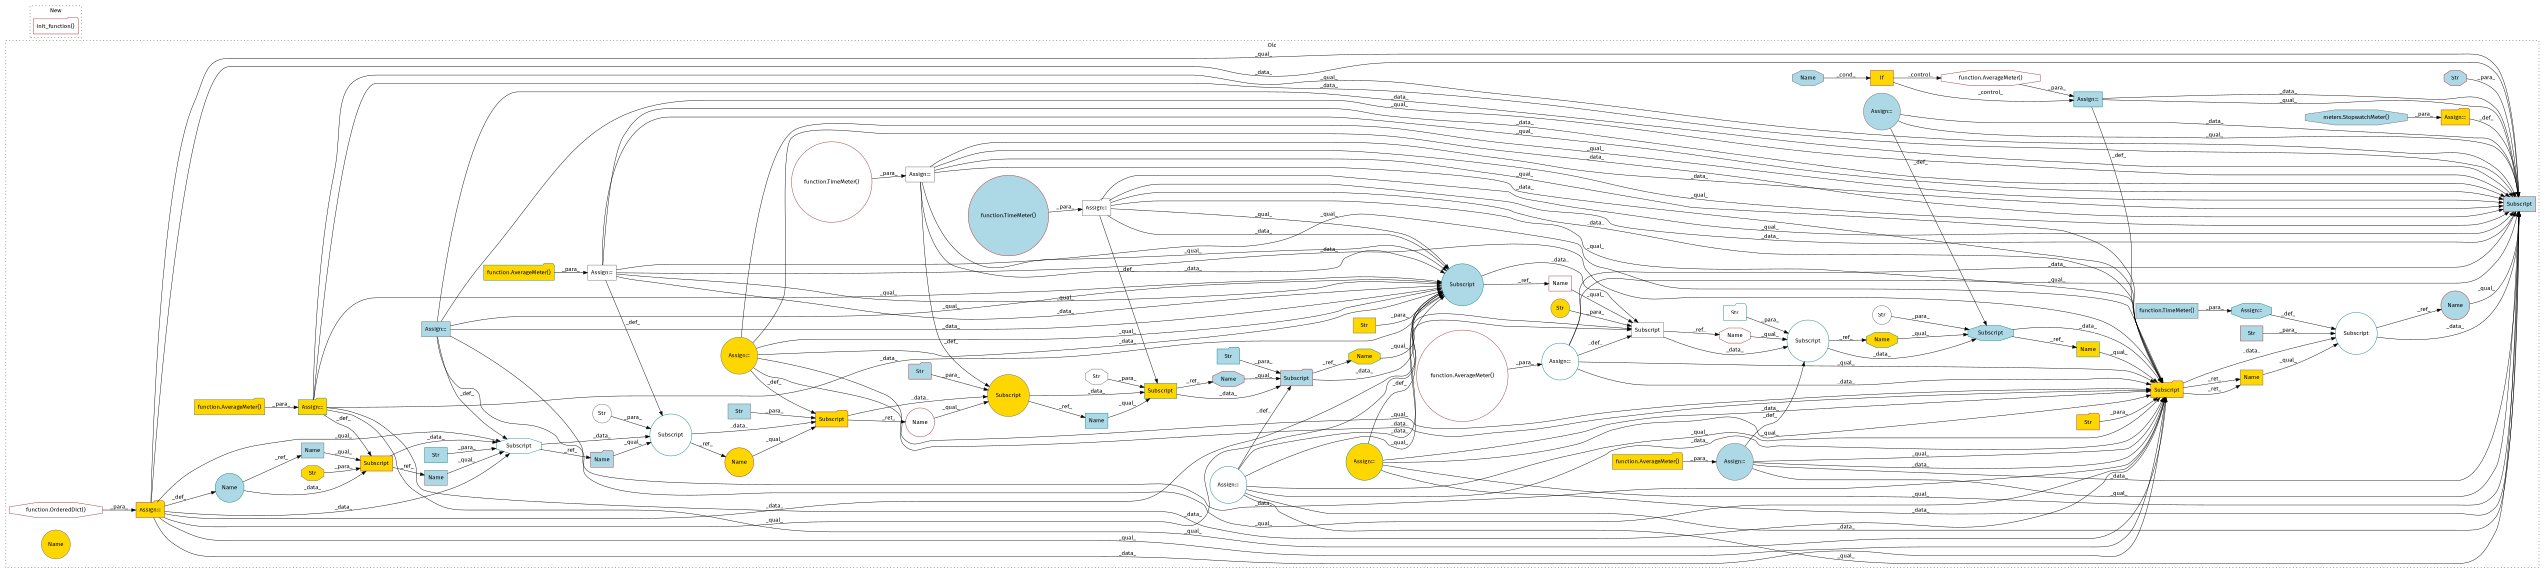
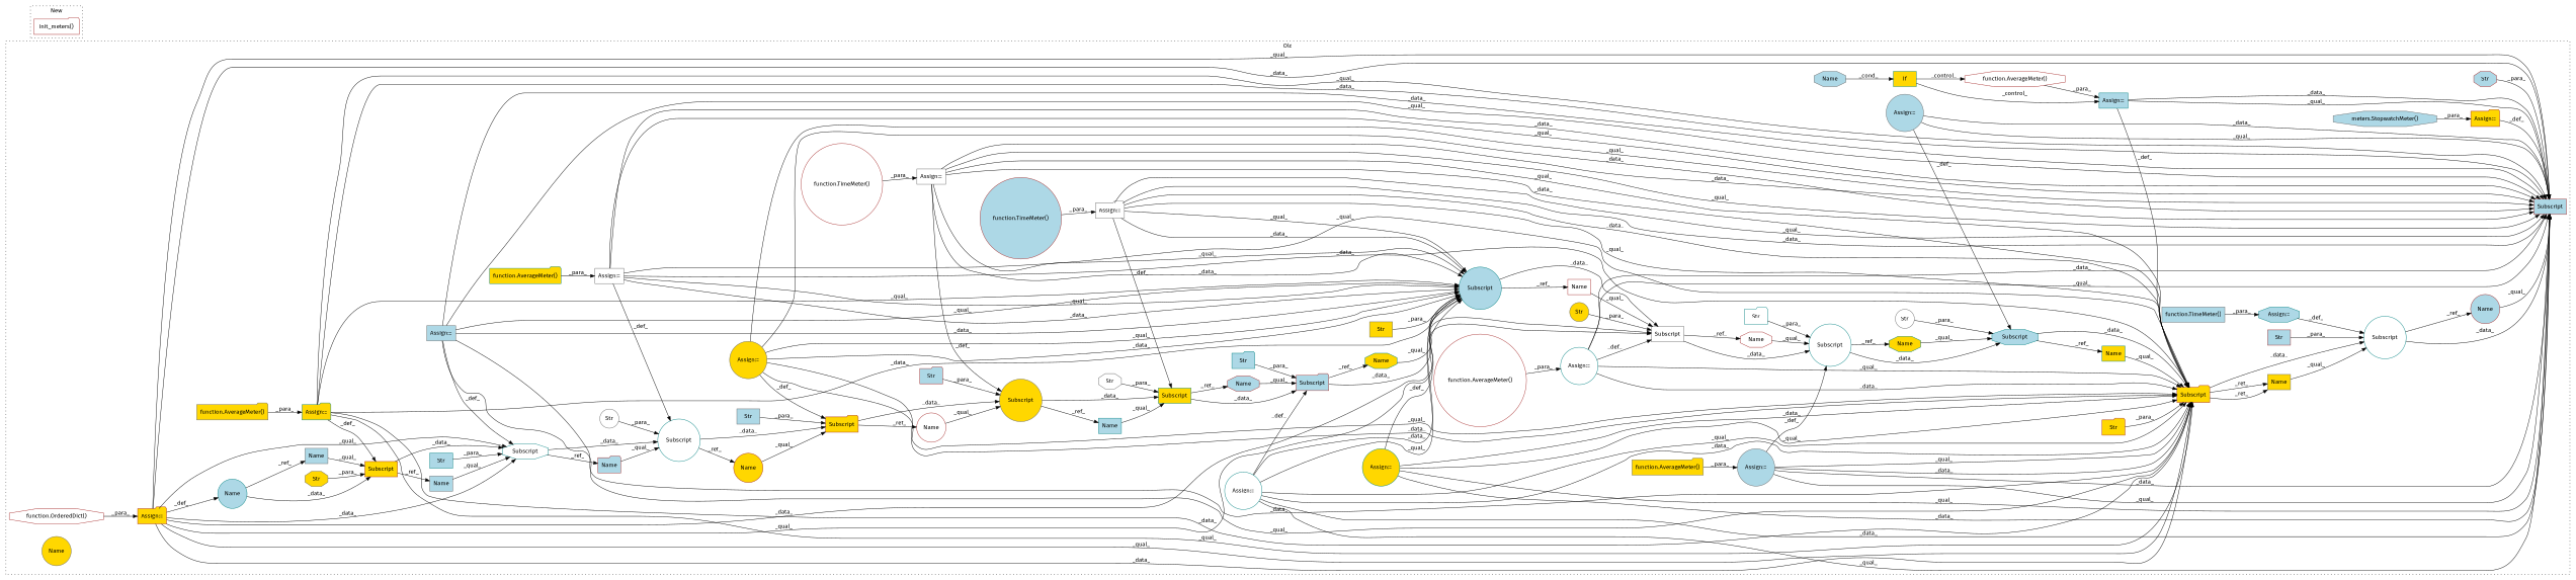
  digraph {
    fontname="Fira Sans"
    rankdir=LR
    node [a=87 color=brown fillcolor=lightblue fontname="Fira Sans" l=11 s=2313 shape=circle style=filled]
    edge [fontname="Fira Sans"]
    n1 [a=75 fillcolor=white l=14 label="function.AverageMeter()" s=2268 shape=octagon]
-   n2 [a=96 fillcolor=gold l=3 label=If s=2214 shape=box]
+   n2 [a=96 color=teal fillcolor=gold l=3 label=If s=2214 shape=box]
    n3 [a=63 color=teal fillcolor=white l="19,0" label=Subscript s="2313,0"]
    n4 [a=75 fillcolor=white l=13 label="function.OrderedDict()" s=1516 shape=octagon]
    n5 [a=63 l="25,0" label=Subscript s="2383,0" shape=box]
    n6 [a=66 l=6 label=Str s=2325 shape=box]
    n7 [a=63 color=teal l="18,0" label=Subscript s="2151,0" shape=octagon]
    n8 [a=66 color=gray40 fillcolor=white l=5 label=Str s=2163]
    n9 [a=63 color=teal fillcolor=white l="19,0" label=Subscript s="2081,0"]
    n10 [a=66 color=teal fillcolor=white l=6 label=Str s=2093 shape=folder]
    n11 [a=63 l="18,0" label=Subscript s="1884,0" shape=folder]
    n12 [a=66 l=12 label=Str s=2395 shape=octagon]
    n13 [a=63 color=teal fillcolor=gold l="18,0" label=Subscript s="1816,0" shape=box]
    n14 [a=66 color=gray40 fillcolor=white l=5 label=Str s=1828 shape=octagon]
    n15 [a=63 color=gray40 fillcolor=gold l="18,0" label=Subscript s="1750,0"]
    n16 [a=66 l=5 label=Str s=1762 shape=folder]
    n17 [a=63 fillcolor=gold l="29,0" label=Subscript s="1695,0" shape=folder]
    n18 [a=66 color=teal l=5 label=Str s=1896 shape=folder]
    n19 [a=63 color=teal fillcolor=white l="25,0" label=Subscript s="1644,0"]
    n20 [a=66 color=gray40 l=16 label=Str s=1707 shape=box]
    n21 [a=63 color=teal l="18,0" label=Subscript s="1949,0"]
    n22 [a=66 color=gray40 fillcolor=gold l=5 label=Str s=1961 shape=box]
    n23 [a=63 fillcolor=gold l="25,0" label=Subscript s="1538,0" shape=box]
    n24 [a=66 color=gray40 fillcolor=gold l=12 label=Str s=1550 shape=octagon]
    n25 [a=63 color=teal fillcolor=white l="29,0" label=Subscript s="1589,0" shape=octagon]
    n26 [a=66 color=gray40 fillcolor=white l=12 label=Str s=1656]
    n27 [a=63 color=gray40 fillcolor=white l="20,0" label=Subscript s="2018,0" shape=box]
    n28 [a=66 color=gray40 fillcolor=gold l=7 label=Str s=2030]
    n29 [a=66 color=teal l=16 label=Str s=1601 shape=box]
    n30 [a=63 fillcolor=gold l="25,0" label=Subscript s="2240,0" shape=folder]
    n31 [a=66 fillcolor=gold l=12 label=Str s=2252 shape=folder]
    n32 [a=75 fillcolor=white label="function.TimeMeter()" s=1771]
    n33 [a=75 color=gray40 l=16 label="meters.StopwatchMeter()" s=2411 shape=octagon]
    n34 [a=75 color=gray40 label="function.TimeMeter()" s=2335 shape=box]
    n35 [color=gray40 l=9 label=Name s=2217 shape=octagon]
    n36 [a=75 label="function.TimeMeter()" s=1837]
    n37 [color=teal label=Name s=1502]
    n38 [a=68 color=gray40 l=3 label="Assign:=" s=2169]
    n39 [a=68 color=teal l=3 label="Assign:=" s=2265 shape=box]
    n40 [a=68 color=gray40 fillcolor=white l=3 label="Assign:=" s=1834 shape=folder]
    n41 [a=75 color=gray40 fillcolor=gold l=14 label="function.AverageMeter()" s=1566 shape=folder]
    n42 [a=68 fillcolor=gold l=3 label="Assign:=" s=2408 shape=folder]
    n43 [a=68 color=gray40 fillcolor=gold l=3 label="Assign:=" s=1724]
    n44 [a=68 color=gray40 fillcolor=white l=3 label="Assign:=" s=1669 shape=box]
    n45 [a=68 color=gray40 l=3 label="Assign:=" s=2100]
    n46 [a=68 color=teal fillcolor=white l=3 label="Assign:=" s=2038]
    n47 [a=75 color=gray40 fillcolor=gold l=14 label="function.AverageMeter()" s=2103 shape=folder]
    n48 [a=68 color=teal fillcolor=gold l=3 label="Assign:=" s=1967]
    n49 [a=68 color=teal fillcolor=gold l=3 label="Assign:=" s=1563 shape=folder]
    n50 [a=68 color=gray40 fillcolor=white l=3 label="Assign:=" s=1768 shape=box]
    n51 [a=68 color=teal fillcolor=white l=3 label="Assign:=" s=1902]
    n52 [a=68 color=teal l=3 label="Assign:=" s=2332 shape=octagon]
    n53 [a=68 fillcolor=gold l=3 label="Assign:=" s=1513 shape=folder]
    n54 [a=75 fillcolor=white l=14 label="function.AverageMeter()" s=2041]
    n55 [a=68 color=gray40 l=3 label="Assign:=" s=1618 shape=box]
    n56 [a=75 color=teal fillcolor=gold l=14 label="function.AverageMeter()" s=1672 shape=folder]
    n57 [color=teal fillcolor=gold label=Name s=2151 shape=octagon]
    n58 [fillcolor=white label=Name s=2081 shape=octagon]
    n59 [color=gray40 label=Name s=1538 shape=box]
    n60 [fillcolor=gold label=Name s=1695]
    n61 [color=gray40 label=Name s=1589 shape=box]
    n62 [color=teal fillcolor=gold label=Name s=1949 shape=octagon]
    n63 [fillcolor=white label=Name s=2018 shape=box]
    n64 [label=Name s=2383]
    n65 [fillcolor=white label=Name s=1750]
    n66 [label=Name s=1644 shape=folder]
    n67 [label=Name s=1884 shape=octagon]
    n68 [color=gray40 fillcolor=gold label=Name]
    n69 [color=teal fillcolor=gold label=Name s=2240 shape=box]
    n70 [color=gray40 fillcolor=gold label=Name shape=box]
    n71 [color=teal label=Name s=1816 shape=box]
-   n72 [a=75 fillcolor=white l="17,1" label="init_function()" s="1646,1667" shape=folder]
+   n72 [a=75 fillcolor=white l="17,1" label="init_meters()" s="1646,1667" shape=folder]
    subgraph cluster_1 {
      label=Old
      style=dotted
      n1
      n2
      n3
      n4
      n5
      n6
      n7
      n8
      n9
      n10
      n11
      n12
      n13
      n14
      n15
      n16
      n17
      n18
      n19
      n20
      n21
      n22
      n23
      n24
      n25
      n26
      n27
      n28
      n29
      n30
      n31
      n32
      n33
      n34
      n35
      n36
      n37
      n38
      n39
      n40
      n41
      n42
      n43
      n44
      n45
      n46
      n47
      n48
      n49
      n50
      n51
      n52
      n53
      n54
      n55
      n56
      n57
      n58
      n59
      n60
      n61
      n62
      n63
      n64
      n65
      n66
      n67
      n68
      n69
      n70
      n71
    }
    subgraph cluster_2 {
      label=New
      style=dotted
      n72
    }
    n1 -> n39 [label=_para_]
    n2 -> n1 [label=_control_]
    n2 -> n39 [label=_control_]
    n3 -> n5 [label=_data_]
    n3 -> n64 [label=_ref_]
    n4 -> n53 [label=_para_]
    n6 -> n3 [label=_para_]
    n7 -> n30 [label=_data_]
    n7 -> n69 [label=_ref_]
    n8 -> n7 [label=_para_]
    n9 -> n7 [label=_data_]
    n9 -> n57 [label=_ref_]
    n10 -> n9 [label=_para_]
    n11 -> n21 [label=_data_]
    n11 -> n62 [label=_ref_]
    n12 -> n5 [label=_para_]
    n13 -> n11 [label=_data_]
    n13 -> n67 [label=_ref_]
    n14 -> n13 [label=_para_]
    n15 -> n13 [label=_data_]
    n15 -> n71 [label=_ref_]
    n16 -> n15 [label=_para_]
    n17 -> n15 [label=_data_]
    n17 -> n65 [label=_ref_]
    n18 -> n11 [label=_para_]
    n19 -> n17 [label=_data_]
    n19 -> n60 [label=_ref_]
    n20 -> n17 [label=_para_]
    n21 -> n27 [label=_data_]
    n21 -> n63 [label=_ref_]
    n22 -> n21 [label=_para_]
    n23 -> n25 [label=_data_]
    n23 -> n61 [label=_ref_]
    n24 -> n23 [label=_para_]
    n25 -> n19 [label=_data_]
    n25 -> n66 [label=_ref_]
    n26 -> n19 [label=_para_]
    n27 -> n9 [label=_data_]
    n27 -> n58 [label=_ref_]
    n28 -> n27 [label=_para_]
    n29 -> n25 [label=_para_]
    n30 -> n3 [label=_data_]
    n30 -> n70 [label=_ref_]
    n30 -> n70 [label=_ref_]
    n31 -> n30 [label=_para_]
    n32 -> n50 [label=_para_]
    n33 -> n42 [label=_para_]
    n34 -> n52 [label=_para_]
    n35 -> n2 [label=_cond_]
    n36 -> n40 [label=_para_]
    n37 -> n23 [label=_data_]
    n37 -> n59 [label=_ref_]
    n38 -> n5 [label=_qual_]
    n38 -> n5 [label=_data_]
    n38 -> n7 [label=_def_]
    n39 -> n5 [label=_qual_]
    n39 -> n5 [label=_data_]
    n39 -> n30 [label=_def_]
    n40 -> n5 [label=_qual_]
    n40 -> n5 [label=_data_]
    n40 -> n13 [label=_def_]
    n40 -> n21 [label=_data_]
    n40 -> n21 [label=_qual_]
    n40 -> n30 [label=_qual_]
    n40 -> n30 [label=_data_]
    n41 -> n49 [label=_para_]
    n42 -> n5 [label=_def_]
    n43 -> n5 [label=_data_]
    n43 -> n5 [label=_qual_]
    n43 -> n17 [label=_def_]
    n43 -> n21 [label=_qual_]
    n43 -> n21 [label=_data_]
    n43 -> n30 [label=_data_]
    n43 -> n30 [label=_qual_]
    n44 -> n5 [label=_qual_]
    n44 -> n5 [label=_data_]
    n44 -> n19 [label=_def_]
    n44 -> n21 [label=_qual_]
    n44 -> n21 [label=_data_]
    n44 -> n30 [label=_qual_]
    n44 -> n30 [label=_data_]
    n45 -> n5 [label=_data_]
    n45 -> n5 [label=_qual_]
    n45 -> n9 [label=_def_]
    n45 -> n30 [label=_data_]
    n45 -> n30 [label=_qual_]
    n46 -> n5 [label=_data_]
    n46 -> n5 [label=_qual_]
    n46 -> n27 [label=_def_]
    n46 -> n30 [label=_qual_]
    n46 -> n30 [label=_data_]
    n47 -> n45 [label=_para_]
    n48 -> n5 [label=_data_]
    n48 -> n5 [label=_qual_]
    n48 -> n21 [label=_def_]
    n48 -> n30 [label=_qual_]
    n48 -> n30 [label=_data_]
    n49 -> n5 [label=_data_]
    n49 -> n5 [label=_qual_]
    n49 -> n21 [label=_data_]
    n49 -> n21 [label=_qual_]
    n49 -> n23 [label=_def_]
    n49 -> n30 [label=_qual_]
    n49 -> n30 [label=_data_]
    n50 -> n5 [label=_qual_]
    n50 -> n5 [label=_data_]
    n50 -> n15 [label=_def_]
    n50 -> n21 [label=_qual_]
    n50 -> n21 [label=_data_]
    n50 -> n30 [label=_data_]
    n50 -> n30 [label=_qual_]
    n51 -> n5 [label=_data_]
    n51 -> n5 [label=_qual_]
    n51 -> n11 [label=_def_]
    n51 -> n27 [label=_data_]
    n51 -> n27 [label=_qual_]
    n51 -> n30 [label=_data_]
    n51 -> n30 [label=_qual_]
    n52 -> n3 [label=_def_]
    n53 -> n5 [label=_data_]
    n53 -> n5 [label=_qual_]
    n53 -> n21 [label=_qual_]
    n53 -> n21 [label=_data_]
    n53 -> n25 [label=_data_]
    n53 -> n25 [label=_qual_]
    n53 -> n30 [label=_data_]
    n53 -> n30 [label=_qual_]
    n53 -> n37 [label=_def_]
    n54 -> n46 [label=_para_]
    n55 -> n5 [label=_qual_]
    n55 -> n5 [label=_data_]
    n55 -> n21 [label=_data_]
    n55 -> n21 [label=_qual_]
    n55 -> n25 [label=_def_]
    n55 -> n30 [label=_qual_]
    n55 -> n30 [label=_data_]
    n56 -> n44 [label=_para_]
    n57 -> n7 [label=_qual_]
    n58 -> n9 [label=_qual_]
    n59 -> n23 [label=_qual_]
    n60 -> n17 [label=_qual_]
    n61 -> n25 [label=_qual_]
    n62 -> n21 [label=_qual_]
    n63 -> n27 [label=_qual_]
    n64 -> n5 [label=_qual_]
    n65 -> n15 [label=_qual_]
    n66 -> n19 [label=_qual_]
    n67 -> n11 [label=_qual_]
    n69 -> n30 [label=_qual_]
    n70 -> n3 [label=_qual_]
    n71 -> n13 [label=_qual_]
  }
